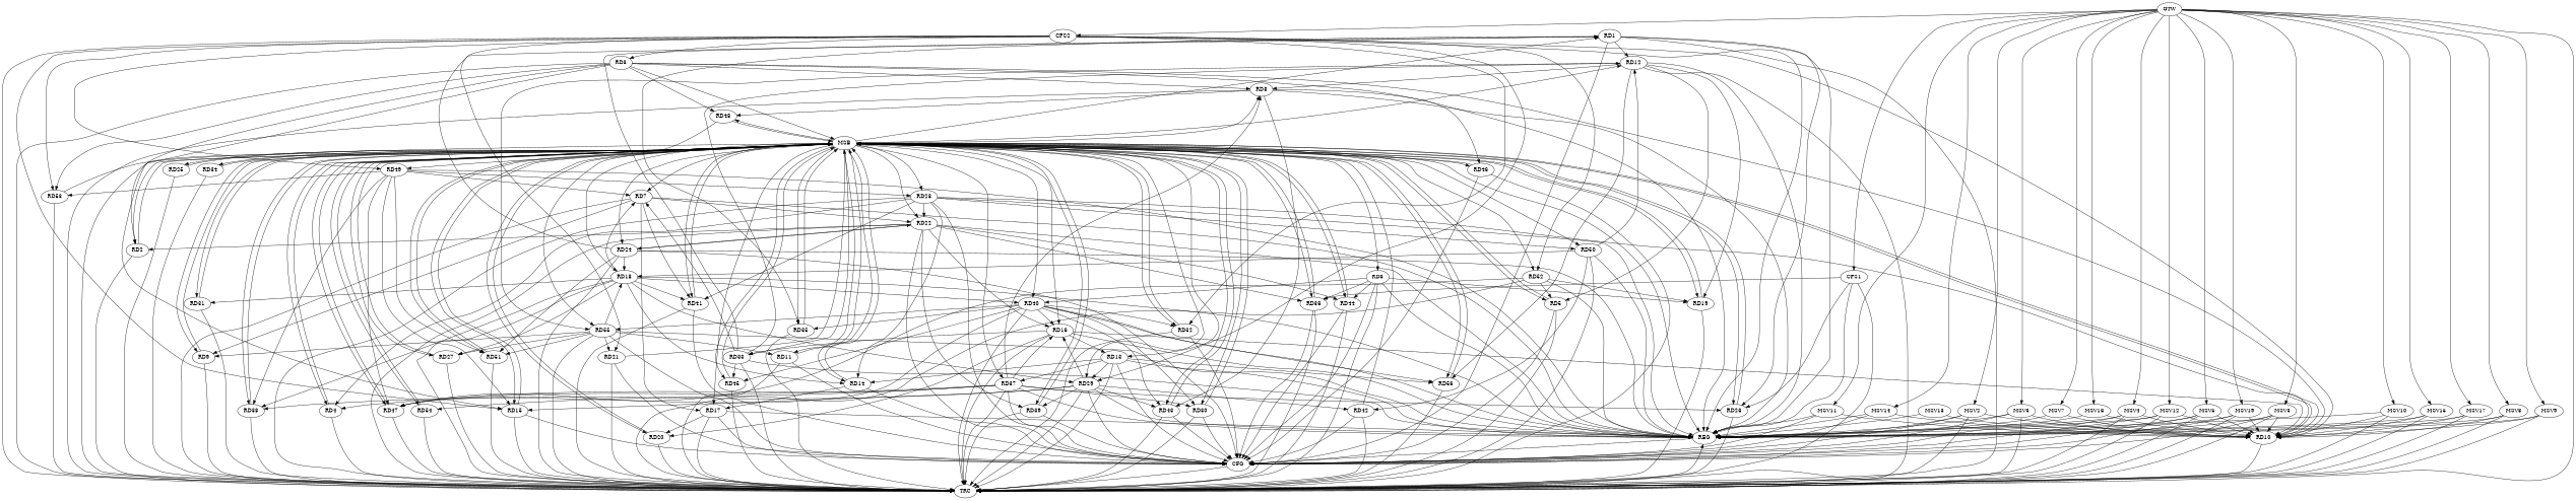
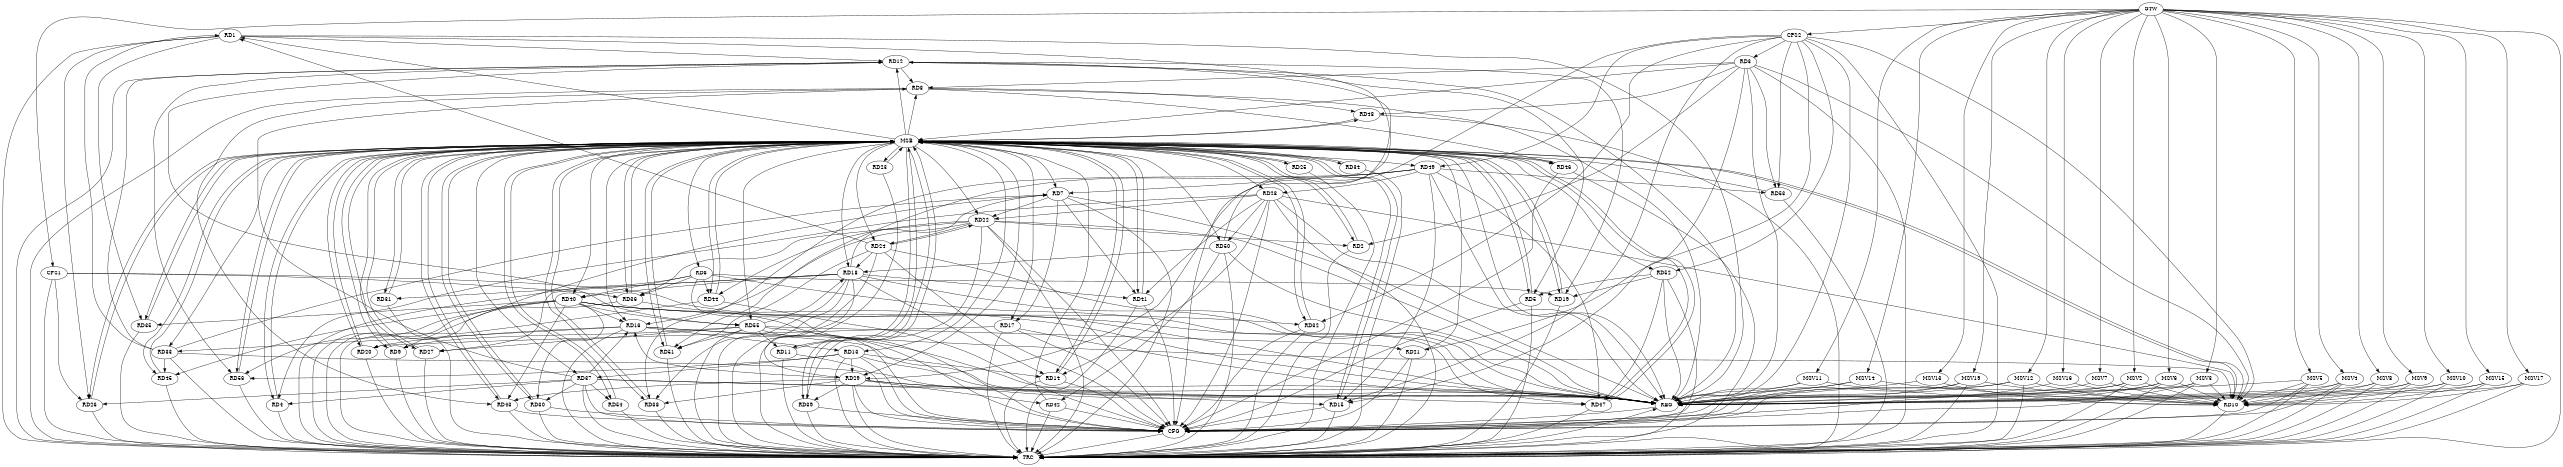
  strict digraph {
    n1 [label=RD1]
    n2 [label=RD12]
    n3 [label=RD26]
    n4 [label=RD35]
    n5 [label=REG]
    n6 [label=CFG]
    n7 [label=TRC]
    n8 [label=RD8]
    n9 [label=RD5]
    n10 [label=RD19]
    n11 [label=RD55]
    n12 [label=RD56]
    n13 [label=MSB]
    n14 [label=RD2]
    n15 [label=RD10]
    n16 [label=RD15]
    n17 [label=RD48]
    n18 [label=RD4]
    n19 [label=RD6]
    n20 [label=RD36]
    n21 [label=RD40]
    n22 [label=RD44]
    n23 [label=RD7]
    n24 [label=RD9]
    n25 [label=RD17]
    n26 [label=RD22]
    n27 [label=RD41]
    n28 [label=RD43]
    n29 [label=RD46]
    n30 [label=RD11]
    n31 [label=RD13]
    n32 [label=RD14]
    n33 [label=RD29]
    n34 [label=RD37]
    n35 [label=RD16]
    n36 [label=RD20]
    n37 [label=RD33]
    n38 [label=RD18]
    n39 [label=RD27]
    n40 [label=RD31]
    n41 [label=RD38]
    n42 [label=RD24]
    n43 [label=RD39]
+   n44 [label=RD23]
    n45 [label=RD51]
    n46 [label=RD25]
    n47 [label=RD28]
    n48 [label=RD50]
    n49 [label=RD30]
    n50 [label=RD32]
    n51 [label=RD45]
    n52 [label=RD34]
    n53 [label=RD47]
    n54 [label=RD54]
    n55 [label=RD49]
    n56 [label=RD52]
    n57 [label=RD3]
    n58 [label=RD53]
    n59 [label=RD21]
    n60 [label=RD42]
    n61 [label=CPS1]
    n62 [label=CPS2]
    n63 [label=GTW]
    n64 [label=MSV2]
    n65 [label=MSV3]
    n66 [label=MSV4]
    n67 [label=MSV5]
    n68 [label=MSV6]
    n69 [label=MSV7]
    n70 [label=MSV8]
    n71 [label=MSV9]
    n72 [label=MSV10]
    n73 [label=MSV11]
    n74 [label=MSV12]
    n75 [label=MSV13]
    n76 [label=MSV14]
    n77 [label=MSV15]
    n78 [label=MSV16]
    n79 [label=MSV17]
    n80 [label=MSV19]
    n1 -> n2
    n1 -> n3
    n1 -> n4
    n1 -> n5
    n1 -> n6
    n1 -> n7
    n2 -> n5
    n2 -> n7
    n2 -> n8
    n2 -> n9
    n2 -> n10
    n2 -> n11
    n2 -> n12
    n3 -> n7
    n3 -> n13
    n4 -> n7
    n4 -> n13
    n5 -> n6
    n6 -> n7
    n7 -> n5
    n8 -> n5
    n8 -> n7
    n8 -> n17
    n8 -> n28
    n8 -> n29
    n9 -> n6
    n9 -> n7
    n9 -> n13
    n10 -> n7
    n10 -> n13
    n11 -> n5
    n11 -> n6
    n11 -> n7
    n11 -> n24
    n11 -> n30
    n11 -> n38
    n11 -> n39
    n11 -> n45
    n11 -> n59
    n12 -> n7
    n12 -> n13
    n13 -> n1
    n13 -> n2
    n13 -> n3
    n13 -> n4
    n13 -> n5
    n13 -> n8
    n13 -> n9
    n13 -> n10
    n13 -> n11
    n13 -> n12
    n13 -> n14
    n13 -> n15
    n13 -> n16
    n13 -> n17
    n13 -> n18
    n13 -> n19
    n13 -> n20
    n13 -> n21
    n13 -> n22
    n13 -> n23
    n13 -> n24
    n13 -> n25
    n13 -> n26
    n13 -> n27
    n13 -> n28
    n13 -> n29
    n13 -> n30
    n13 -> n31
    n13 -> n32
    n13 -> n33
    n13 -> n34
    n13 -> n35
    n13 -> n36
    n13 -> n37
    n13 -> n38
    n13 -> n39
    n13 -> n40
    n13 -> n41
    n13 -> n42
    n13 -> n43
+   n13 -> n44
    n13 -> n45
    n13 -> n46
    n13 -> n47
    n13 -> n48
    n13 -> n49
    n13 -> n50
    n13 -> n51
    n13 -> n52
    n13 -> n53
    n13 -> n54
    n13 -> n55
    n13 -> n56
    n14 -> n7
    n14 -> n13
    n15 -> n7
    n15 -> n13
    n16 -> n6
    n16 -> n7
    n16 -> n13
    n17 -> n7
    n17 -> n13
    n18 -> n7
    n18 -> n13
    n19 -> n5
    n19 -> n6
    n19 -> n7
    n19 -> n10
    n19 -> n20
    n19 -> n21
    n19 -> n22
    n20 -> n6
    n20 -> n7
    n20 -> n13
    n21 -> n4
    n21 -> n5
    n21 -> n7
    n21 -> n11
    n21 -> n12
    n21 -> n28
    n21 -> n35
    n21 -> n49
    n21 -> n50
    n21 -> n51
    n21 -> n53
    n22 -> n6
    n22 -> n7
    n22 -> n13
    n23 -> n5
    n23 -> n7
    n23 -> n24
    n23 -> n25
    n23 -> n26
    n23 -> n27
    n24 -> n7
    n24 -> n13
    n25 -> n5
    n25 -> n6
    n25 -> n7
    n25 -> n36
    n26 -> n5
    n26 -> n6
    n26 -> n7
    n26 -> n14
    n26 -> n20
    n26 -> n22
    n26 -> n35
    n26 -> n42
    n26 -> n43
    n27 -> n6
    n27 -> n7
    n27 -> n13
    n28 -> n6
    n28 -> n7
    n28 -> n13
    n29 -> n6
    n29 -> n7
    n29 -> n13
    n30 -> n6
    n30 -> n7
    n30 -> n13
    n31 -> n5
    n31 -> n6
    n31 -> n7
    n31 -> n12
    n31 -> n32
    n31 -> n33
    n31 -> n34
    n32 -> n6
-   n32 -> n25
+   n32 -> n7
    n32 -> n13
    n33 -> n5
    n33 -> n6
    n33 -> n7
    n33 -> n16
    n33 -> n28
    n33 -> n35
    n33 -> n41
    n33 -> n43
    n33 -> n60
    n34 -> n3
    n34 -> n5
    n34 -> n6
    n34 -> n7
    n34 -> n8
    n34 -> n18
    n34 -> n35
    n34 -> n49
    n34 -> n53
    n34 -> n54
    n35 -> n5
    n35 -> n7
    n35 -> n15
    n35 -> n31
    n35 -> n36
    n35 -> n37
    n36 -> n7
    n36 -> n13
    n37 -> n1
    n37 -> n2
    n37 -> n5
    n37 -> n7
    n37 -> n23
    n37 -> n51
    n38 -> n5
    n38 -> n7
    n38 -> n21
    n38 -> n23
    n38 -> n27
    n38 -> n32
    n38 -> n33
    n38 -> n39
    n38 -> n40
    n38 -> n41
    n39 -> n7
    n39 -> n13
    n40 -> n7
    n40 -> n13
    n41 -> n7
    n41 -> n13
    n42 -> n1
    n42 -> n5
    n42 -> n6
    n42 -> n7
    n42 -> n26
    n42 -> n38
    n42 -> n45
    n43 -> n6
    n43 -> n7
    n43 -> n13
+   n44 -> n7
+   n44 -> n13
    n45 -> n7
    n45 -> n13
    n46 -> n7
    n46 -> n13
    n47 -> n5
    n47 -> n6
    n47 -> n7
    n47 -> n15
    n47 -> n18
    n47 -> n26
    n47 -> n27
    n47 -> n32
    n47 -> n48
    n48 -> n2
    n48 -> n5
    n48 -> n7
    n48 -> n38
    n48 -> n60
    n49 -> n6
    n49 -> n7
    n49 -> n13
    n50 -> n6
    n50 -> n7
    n50 -> n13
    n51 -> n7
    n51 -> n13
    n52 -> n7
    n52 -> n13
    n53 -> n7
    n53 -> n13
    n54 -> n7
    n54 -> n13
    n55 -> n5
    n55 -> n16
    n55 -> n23
    n55 -> n41
    n55 -> n45
    n55 -> n47
    n55 -> n53
    n55 -> n58
    n56 -> n5
    n56 -> n7
    n56 -> n9
    n56 -> n10
    n56 -> n53
    n57 -> n5
    n57 -> n7
    n57 -> n8
    n57 -> n13
    n57 -> n14
    n57 -> n15
    n57 -> n16
    n57 -> n17
    n57 -> n58
    n58 -> n7
    n58 -> n13
    n59 -> n6
    n59 -> n7
    n59 -> n13
    n60 -> n6
    n60 -> n7
    n60 -> n13
    n61 -> n3
    n61 -> n5
    n61 -> n7
    n61 -> n20
    n62 -> n5
    n62 -> n7
    n62 -> n15
    n62 -> n16
    n62 -> n33
    n62 -> n50
    n62 -> n55
    n62 -> n56
    n62 -> n57
    n62 -> n58
    n62 -> n59
    n63 -> n7
    n63 -> n61
    n63 -> n62
    n63 -> n64
    n63 -> n65
    n63 -> n66
    n63 -> n67
    n63 -> n68
    n63 -> n69
    n63 -> n70
    n63 -> n71
    n63 -> n72
    n63 -> n73
    n63 -> n74
+   n63 -> n75
    n63 -> n76
    n63 -> n77
    n63 -> n78
    n63 -> n79
    n63 -> n80
    n64 -> n5
    n64 -> n6
    n64 -> n7
    n64 -> n15
    n65 -> n5
    n65 -> n6
    n65 -> n7
    n65 -> n15
    n66 -> n5
    n66 -> n6
    n66 -> n7
    n66 -> n15
    n67 -> n5
    n67 -> n6
    n67 -> n7
    n67 -> n15
    n68 -> n5
    n68 -> n6
    n68 -> n7
    n68 -> n15
    n69 -> n5
    n69 -> n15
    n70 -> n5
    n70 -> n7
    n70 -> n15
    n71 -> n5
    n71 -> n7
    n71 -> n15
    n72 -> n5
    n72 -> n7
    n72 -> n15
    n73 -> n5
    n73 -> n6
    n73 -> n15
    n74 -> n5
    n74 -> n6
    n74 -> n7
    n74 -> n15
    n75 -> n5
    n75 -> n15
    n76 -> n5
    n76 -> n6
    n76 -> n15
    n77 -> n5
    n77 -> n7
    n77 -> n15
    n78 -> n5
    n78 -> n15
    n79 -> n5
    n79 -> n7
    n79 -> n15
    n80 -> n5
    n80 -> n6
    n80 -> n7
    n80 -> n15
  }
